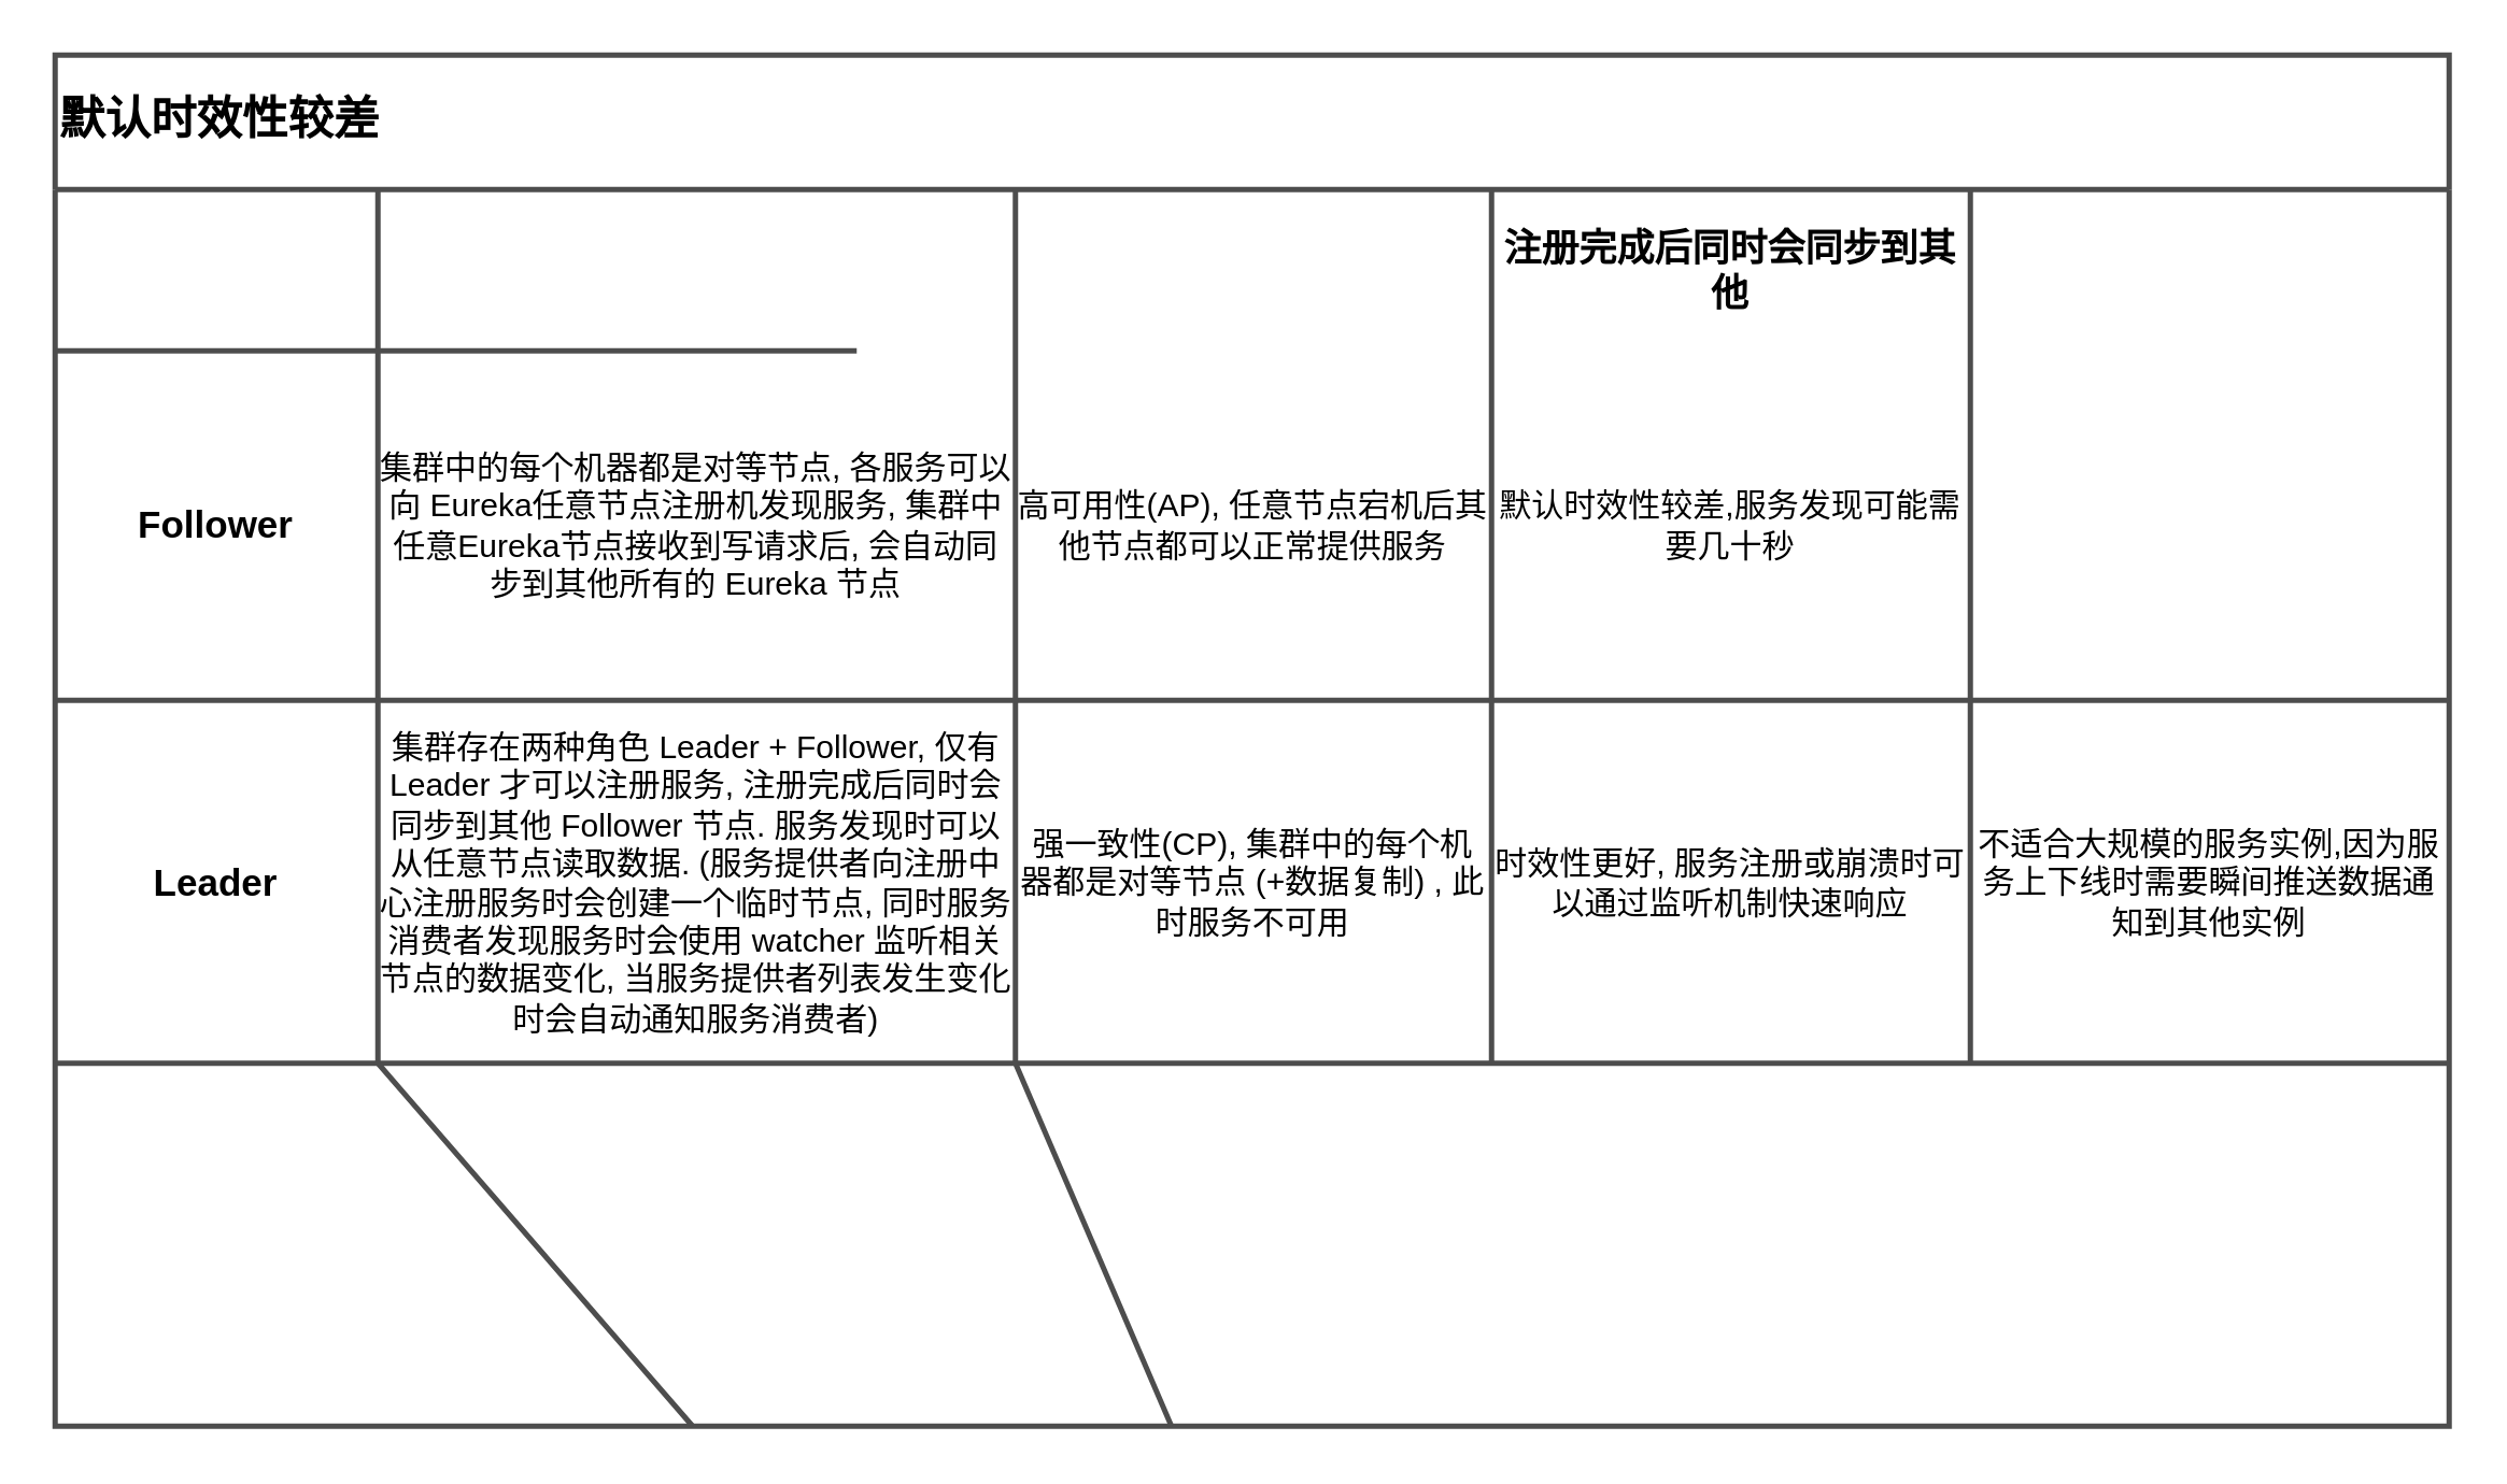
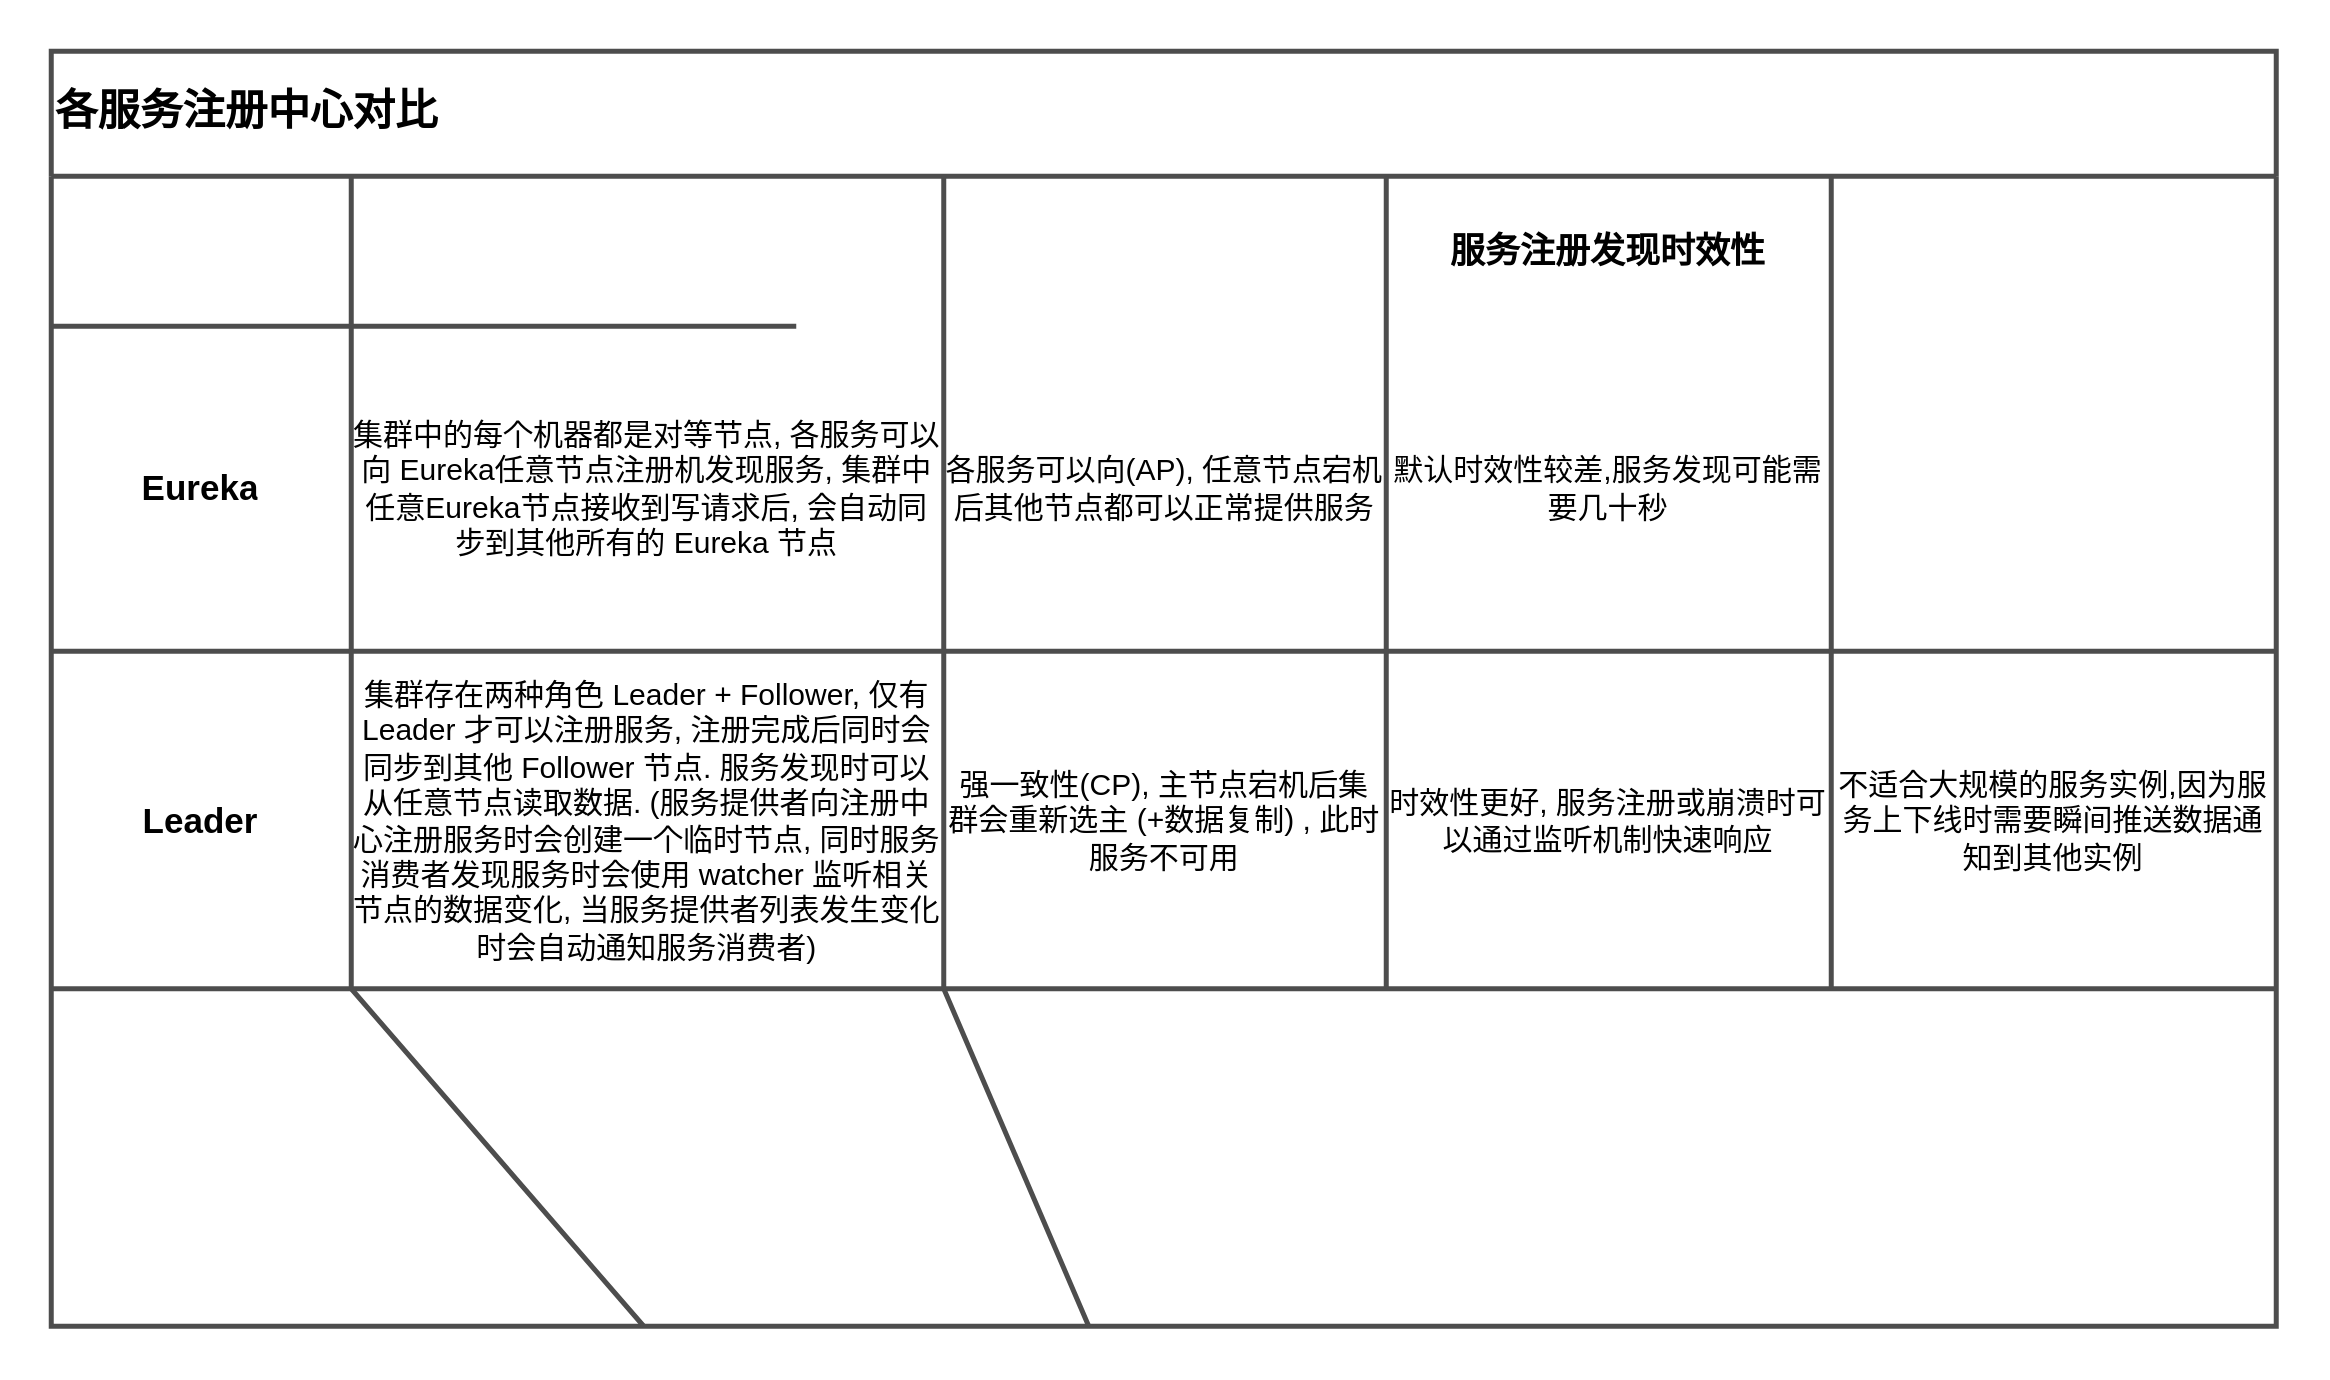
  <mxCell id="0" />
  <mxCell id="1" parent="0" />
- <mxCell id="2" value="默认时效性较差" style="shape=table;html=1;whiteSpace=wrap;startSize=50;container=1;collapsible=0;childLayout=tableLayout;fontStyle=1;align=left;fontSize=17;strokeWidth=2;strokeColor=#4D4D4D;" vertex="1" parent="1"><mxGeometry x="20" y="20" width="890" height="510" as="geometry" /></mxCell>
+ <mxCell id="2" value="各服务注册中心对比" style="shape=table;html=1;whiteSpace=wrap;startSize=50;container=1;collapsible=0;childLayout=tableLayout;fontStyle=1;align=left;fontSize=17;strokeWidth=2;strokeColor=#4D4D4D;" vertex="1" parent="1"><mxGeometry x="20" y="20" width="890" height="510" as="geometry" /></mxCell>
  <mxCell id="3" value="" style="shape=partialRectangle;html=1;whiteSpace=wrap;collapsible=0;dropTarget=0;pointerEvents=0;fillColor=none;top=0;left=0;bottom=0;right=0;points=[[0,0.5],[1,0.5]];portConstraint=eastwest;" vertex="1" parent="2"><mxGeometry y="50" width="890" height="60" as="geometry" /></mxCell>
  <mxCell id="4" value="" style="shape=partialRectangle;html=1;whiteSpace=wrap;connectable=0;fillColor=none;top=0;left=0;bottom=0;right=0;overflow=hidden;" vertex="1" parent="3"><mxGeometry width="120" height="60" as="geometry" /></mxCell>
- <mxCell id="5" value="注册完成后同时会同步到其他" style="shape=partialRectangle;html=1;whiteSpace=wrap;connectable=0;fillColor=none;top=0;left=0;bottom=0;right=0;overflow=hidden;fontStyle=1;fontSize=14;" vertex="1" parent="3"><mxGeometry x="534" width="178" height="60" as="geometry" /></mxCell>
+ <mxCell id="5" value="服务注册发现时效性" style="shape=partialRectangle;html=1;whiteSpace=wrap;connectable=0;fillColor=none;top=0;left=0;bottom=0;right=0;overflow=hidden;fontStyle=1;fontSize=14;" vertex="1" parent="3"><mxGeometry x="534" width="178" height="60" as="geometry" /></mxCell>
  <mxCell id="6" value="" style="shape=partialRectangle;html=1;whiteSpace=wrap;collapsible=0;dropTarget=0;pointerEvents=0;fillColor=none;top=0;left=0;bottom=0;right=0;points=[[0,0.5],[1,0.5]];portConstraint=eastwest;" vertex="1" parent="2"><mxGeometry y="110" width="890" height="130" as="geometry" /></mxCell>
- <mxCell id="7" value="Follower" style="shape=partialRectangle;html=1;whiteSpace=wrap;connectable=0;fillColor=none;top=0;left=0;bottom=0;right=0;overflow=hidden;fontStyle=1;fontSize=14;" vertex="1" parent="6"><mxGeometry width="120" height="130" as="geometry" /></mxCell>
+ <mxCell id="7" value="Eureka" style="shape=partialRectangle;html=1;whiteSpace=wrap;connectable=0;fillColor=none;top=0;left=0;bottom=0;right=0;overflow=hidden;fontStyle=1;fontSize=14;" vertex="1" parent="6"><mxGeometry width="120" height="130" as="geometry" /></mxCell>
  <mxCell id="8" value="集群中的每个机器都是对等节点, 各服务可以向 Eureka任意节点注册机发现服务, 集群中任意Eureka节点接收到写请求后, 会自动同步到其他所有的 Eureka 节点" style="shape=partialRectangle;html=1;whiteSpace=wrap;connectable=0;fillColor=none;top=0;left=0;bottom=0;right=0;overflow=hidden;" vertex="1" parent="6"><mxGeometry x="120" width="237" height="130" as="geometry" /></mxCell>
- <mxCell id="9" value="高可用性(AP), 任意节点宕机后其他节点都可以正常提供服务" style="shape=partialRectangle;html=1;whiteSpace=wrap;connectable=0;fillColor=none;top=0;left=0;bottom=0;right=0;overflow=hidden;" vertex="1" parent="6"><mxGeometry x="357" width="177" height="130" as="geometry" /></mxCell>
+ <mxCell id="9" value="各服务可以向(AP), 任意节点宕机后其他节点都可以正常提供服务" style="shape=partialRectangle;html=1;whiteSpace=wrap;connectable=0;fillColor=none;top=0;left=0;bottom=0;right=0;overflow=hidden;" vertex="1" parent="6"><mxGeometry x="357" width="177" height="130" as="geometry" /></mxCell>
  <mxCell id="10" value="默认时效性较差,服务发现可能需要几十秒" style="shape=partialRectangle;html=1;whiteSpace=wrap;connectable=0;fillColor=none;top=0;left=0;bottom=0;right=0;overflow=hidden;" vertex="1" parent="6"><mxGeometry x="534" width="178" height="130" as="geometry" /></mxCell>
  <mxCell id="11" style="shape=partialRectangle;html=1;whiteSpace=wrap;connectable=0;fillColor=none;top=0;left=0;bottom=0;right=0;overflow=hidden;" vertex="1" parent="6"><mxGeometry x="712" width="178" height="130" as="geometry" /></mxCell>
  <mxCell id="12" value="" style="shape=partialRectangle;html=1;whiteSpace=wrap;collapsible=0;dropTarget=0;pointerEvents=0;fillColor=none;top=0;left=0;bottom=0;right=0;points=[[0,0.5],[1,0.5]];portConstraint=eastwest;" vertex="1" parent="2"><mxGeometry y="240" width="890" height="135" as="geometry" /></mxCell>
  <mxCell id="13" value="Leader" style="shape=partialRectangle;html=1;whiteSpace=wrap;connectable=0;fillColor=none;top=0;left=0;bottom=0;right=0;overflow=hidden;fontSize=14;fontStyle=1" vertex="1" parent="12"><mxGeometry width="120" height="135" as="geometry" /></mxCell>
  <mxCell id="14" value="集群存在两种角色 Leader + Follower, 仅有 Leader 才可以注册服务, 注册完成后同时会同步到其他 Follower 节点. 服务发现时可以从任意节点读取数据. (服务提供者向注册中心注册服务时会创建一个临时节点, 同时服务消费者发现服务时会使用 watcher 监听相关节点的数据变化, 当服务提供者列表发生变化时会自动通知服务消费者)" style="shape=partialRectangle;html=1;whiteSpace=wrap;connectable=0;fillColor=none;top=0;left=0;bottom=0;right=0;overflow=hidden;" vertex="1" parent="12"><mxGeometry x="120" width="237" height="135" as="geometry" /></mxCell>
- <mxCell id="15" value="强一致性(CP), 集群中的每个机器都是对等节点 (+数据复制) , 此时服务不可用" style="shape=partialRectangle;html=1;whiteSpace=wrap;connectable=0;fillColor=none;top=0;left=0;bottom=0;right=0;overflow=hidden;" vertex="1" parent="12"><mxGeometry x="357" width="177" height="135" as="geometry" /></mxCell>
+ <mxCell id="15" value="强一致性(CP), 主节点宕机后集群会重新选主 (+数据复制) , 此时服务不可用" style="shape=partialRectangle;html=1;whiteSpace=wrap;connectable=0;fillColor=none;top=0;left=0;bottom=0;right=0;overflow=hidden;" vertex="1" parent="12"><mxGeometry x="357" width="177" height="135" as="geometry" /></mxCell>
  <mxCell id="16" value="时效性更好, 服务注册或崩溃时可以通过监听机制快速响应" style="shape=partialRectangle;html=1;whiteSpace=wrap;connectable=0;fillColor=none;top=0;left=0;bottom=0;right=0;overflow=hidden;" vertex="1" parent="12"><mxGeometry x="534" width="178" height="135" as="geometry" /></mxCell>
  <mxCell id="17" value="不适合大规模的服务实例,因为服务上下线时需要瞬间推送数据通知到其他实例" style="shape=partialRectangle;html=1;whiteSpace=wrap;connectable=0;fillColor=none;top=0;left=0;bottom=0;right=0;overflow=hidden;" vertex="1" parent="12"><mxGeometry x="712" width="178" height="135" as="geometry" /></mxCell>
  <mxCell id="18" style="shape=partialRectangle;html=1;whiteSpace=wrap;collapsible=0;dropTarget=0;pointerEvents=0;fillColor=none;top=0;left=0;bottom=0;right=0;points=[[0,0.5],[1,0.5]];portConstraint=eastwest;" vertex="1" parent="2"><mxGeometry y="375" width="890" height="135" as="geometry" /></mxCell>
  <mxCell id="19" style="shape=partialRectangle;html=1;whiteSpace=wrap;connectable=0;fillColor=none;top=0;left=0;bottom=0;right=0;overflow=hidden;" vertex="1" parent="18"><mxGeometry x="120" width="237" height="135" as="geometry" /></mxCell>
  <mxCell id="20" style="shape=partialRectangle;html=1;whiteSpace=wrap;connectable=0;fillColor=none;top=0;left=0;bottom=0;right=0;overflow=hidden;" vertex="1" parent="18"><mxGeometry x="534" width="178" height="135" as="geometry" /></mxCell>
  <mxCell id="21" style="shape=partialRectangle;html=1;whiteSpace=wrap;connectable=0;fillColor=none;top=0;left=0;bottom=0;right=0;overflow=hidden;" vertex="1" parent="18"><mxGeometry x="712" width="178" height="135" as="geometry" /></mxCell>
